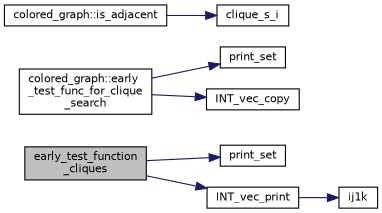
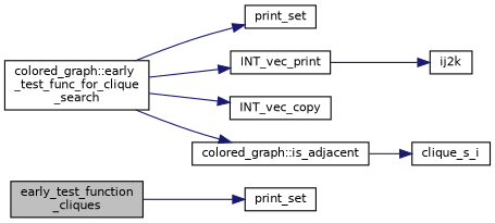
  digraph {
    rankdir=LR
    node [color=black fillcolor=white fontname=Helvetica fontsize=10 shape=record style=filled]
    edge [color=midnightblue fontname=Helvetica fontsize=10 labelfontname=Helvetica labelfontsize=10 style=solid]
    n1 [fillcolor=grey75 fontcolor=black height=0.2 label="early_test_function\l_cliques" width=0.4]
    n2 [height=0.2 label=print_set width=0.4]
    n3 [height=0.2 label="colored_graph::early\l_test_func_for_clique\l_search" width=0.4]
    n4 [height=0.2 label=print_set width=0.4]
    n5 [height=0.2 label=INT_vec_print width=0.4]
    n6 [height=0.2 label=INT_vec_copy width=0.4]
    n7 [height=0.2 label="colored_graph::is_adjacent" width=0.4]
-   n8 [height=0.2 label=ij1k width=0.4]
+   n8 [height=0.2 label=ij2k width=0.4]
    n9 [height=0.2 label=clique_s_i width=0.4]
    n1 -> n2
    n3 -> n4
-   n1 -> n5
+   n3 -> n5
    n3 -> n6
+   n3 -> n7
    n5 -> n8
    n7 -> n9
  }
